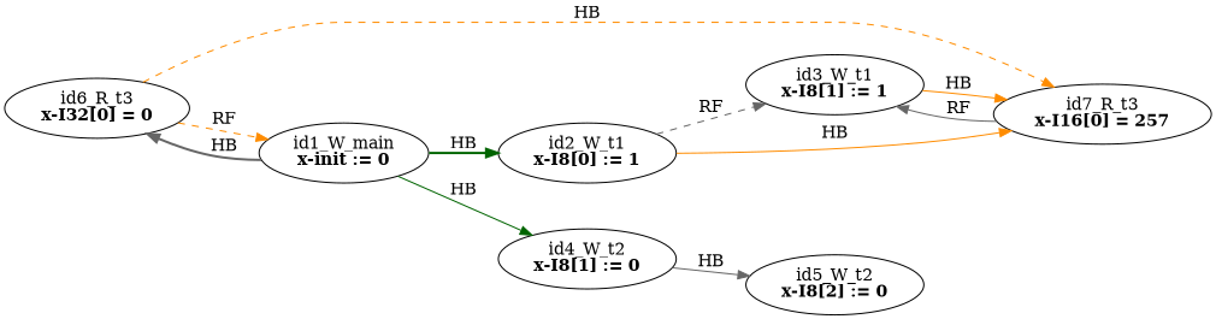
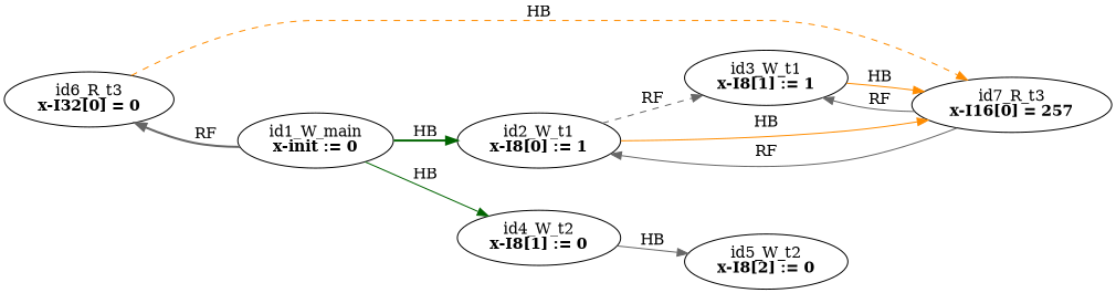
  digraph {
    rankdir=LR
    splines=true
    edge [color=gray40 style=solid]
    n1 [label=<id2_W_t1<br/><B>x-I8[0] := 1</B>>]
    n2 [label=<id3_W_t1<br/><B>x-I8[1] := 1</B>>]
    n3 [label=<id7_R_t3<br/><B>x-I16[0] = 257</B>>]
    n4 [label=<id4_W_t2<br/><B>x-I8[1] := 0</B>>]
    n5 [label=<id5_W_t2<br/><B>x-I8[2] := 0</B>>]
    n6 [label=<id6_R_t3<br/><B>x-I32[0] = 0</B>>]
    n7 [label=<id1_W_main<br/><B>x-init := 0</B>>]
    n1 -> n2 [label=RF style=dashed]
    n1 -> n3 [color=darkorange label=HB]
    n2 -> n3 [color=darkorange label=HB]
+   n3 -> n1 [label=RF]
    n3 -> n2 [label=RF]
    n4 -> n5 [label=HB]
    n6 -> n3 [color=darkorange label=HB style=dashed]
-   n6 -> n7 [color=darkorange label=RF style=dashed]
    n7 -> n1 [color=darkgreen label=HB style=bold]
    n7 -> n4 [color=darkgreen label=HB]
-   n7 -> n6 [label=HB style=bold]
+   n7 -> n6 [label=RF style=bold]
  }
